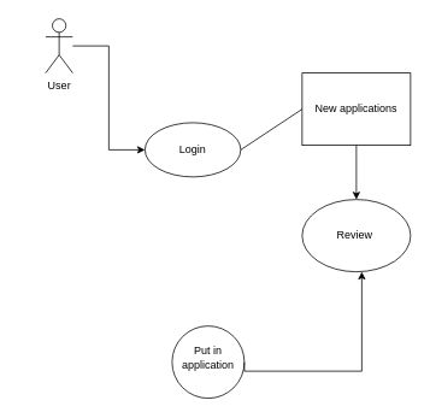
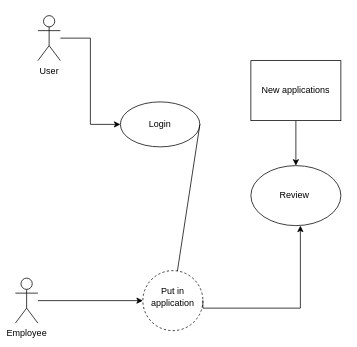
  <mxCell id="0" />
  <mxCell id="1" parent="0" />
  <mxCell id="2" style="edgeStyle=orthogonalEdgeStyle;rounded=0;orthogonalLoop=1;jettySize=auto;html=1;entryX=0;entryY=0.5;entryDx=0;entryDy=0;" edge="1" parent="1" source="3" target="4"><mxGeometry relative="1" as="geometry" /></mxCell>
  <mxCell id="3" value="User" style="shape=umlActor;verticalLabelPosition=bottom;verticalAlign=top;html=1;outlineConnect=0;" vertex="1" parent="1"><mxGeometry x="50" y="20" width="30" height="60" as="geometry" /></mxCell>
  <mxCell id="4" value="Login" style="ellipse;whiteSpace=wrap;html=1;" vertex="1" parent="1"><mxGeometry x="160" y="135" width="106" height="60" as="geometry" /></mxCell>
  <mxCell id="5" style="edgeStyle=orthogonalEdgeStyle;rounded=0;orthogonalLoop=1;jettySize=auto;html=1;exitX=0.5;exitY=1;exitDx=0;exitDy=0;entryX=0.5;entryY=0;entryDx=0;entryDy=0;" edge="1" parent="1" source="6" target="8"><mxGeometry relative="1" as="geometry" /></mxCell>
  <mxCell id="6" value="New applications" style="whiteSpace=wrap;html=1;fillColor=none;rounded=0;" vertex="1" parent="1"><mxGeometry x="334" y="80" width="120" height="80" as="geometry" /></mxCell>
- <mxCell id="7" value="" style="endArrow=none;html=1;rounded=0;exitX=1;exitY=0.5;exitDx=0;exitDy=0;entryX=0;entryY=0.5;entryDx=0;entryDy=0;" edge="1" parent="1" source="4" target="6"><mxGeometry width="50" height="50" relative="1" as="geometry"><mxPoint x="180" y="160" as="sourcePoint" /><mxPoint x="230" y="110" as="targetPoint" /></mxGeometry></mxCell>
+ <mxCell id="7" value="" style="endArrow=none;html=1;rounded=0;exitX=1;exitY=0.5;exitDx=0;exitDy=0;" edge="1" parent="1" source="4" target="12"><mxGeometry width="50" height="50" relative="1" as="geometry"><mxPoint x="180" y="160" as="sourcePoint" /><mxPoint x="230" y="110" as="targetPoint" /></mxGeometry></mxCell>
  <mxCell id="8" value="Review&amp;nbsp;" style="ellipse;whiteSpace=wrap;html=1;fillColor=none;" vertex="1" parent="1"><mxGeometry x="334" y="220" width="120" height="80" as="geometry" /></mxCell>
+ <mxCell id="9" value="" style="edgeStyle=orthogonalEdgeStyle;rounded=0;orthogonalLoop=1;jettySize=auto;html=1;" edge="1" parent="1" source="10" target="12"><mxGeometry relative="1" as="geometry" /></mxCell>
+ <mxCell id="10" value="Employee" style="shape=umlActor;verticalLabelPosition=bottom;verticalAlign=top;html=1;outlineConnect=0;fillColor=none;" vertex="1" parent="1"><mxGeometry x="20" y="370" width="30" height="60" as="geometry" /></mxCell>
  <mxCell id="11" style="edgeStyle=orthogonalEdgeStyle;rounded=0;orthogonalLoop=1;jettySize=auto;html=1;exitX=1;exitY=0.5;exitDx=0;exitDy=0;" edge="1" parent="1" source="12"><mxGeometry relative="1" as="geometry"><mxPoint x="400" y="300" as="targetPoint" /><Array as="points"><mxPoint x="400" y="410" /><mxPoint x="400" y="300" /></Array></mxGeometry></mxCell>
- <mxCell id="12" value="&lt;br&gt;Put in application" style="ellipse;whiteSpace=wrap;html=1;verticalAlign=top;fillColor=none;" vertex="1" parent="1"><mxGeometry x="190" y="360" width="80" height="80" as="geometry" /></mxCell>
+ <mxCell id="12" value="&lt;br&gt;Put in application" style="ellipse;whiteSpace=wrap;html=1;verticalAlign=top;fillColor=none;dashed=1;" vertex="1" parent="1"><mxGeometry x="190" y="360" width="80" height="80" as="geometry" /></mxCell>
